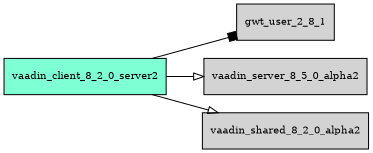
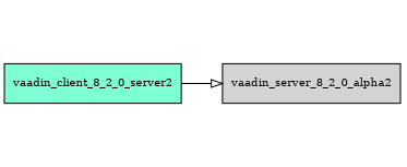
  digraph {
    rankdir=LR
    node [fillcolor=lightgrey fontsize=10.0 shape=box style=filled]
    edge [arrowhead=onormal]
    n1 [fillcolor=aquamarine label=vaadin_client_8_2_0_server2]
-   gwt_user_2_8_1
-   vaadin_server_8_2_0_alpha2 [label=vaadin_server_8_5_0_alpha2]
-   vaadin_shared_8_2_0_alpha2
-   n1 -> gwt_user_2_8_1 [arrowhead=box]
+   vaadin_server_8_2_0_alpha2
    n1 -> vaadin_server_8_2_0_alpha2
-   n1 -> vaadin_shared_8_2_0_alpha2
  }
